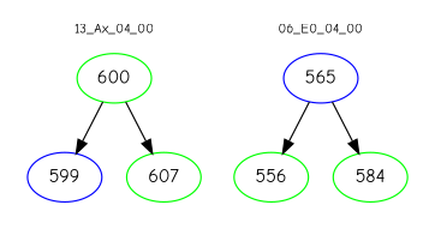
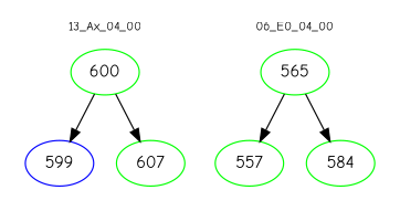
  digraph {
    fontname="Comic Neue"
    node [color=green fontname="Comic Neue"]
    edge [color=black fontname="Comic Neue"]
    n1 [label=600]
    n2 [color=blue label=599]
    n3 [label=607]
-   n4 [color=blue label=565]
-   n5 [label=556]
+   n4 [label=565]
+   n5 [label=557]
    n6 [label=584]
    subgraph cluster_1 {
      color=white
      fontsize=10
      label="13_Ax_04_00"
      n1
      n2
      n3
    }
    subgraph cluster_2 {
      color=white
      fontsize=10
      label="06_E0_04_00"
      n4
      n5
      n6
    }
    n1 -> n2
    n1 -> n3
    n4 -> n5
    n4 -> n6
  }
